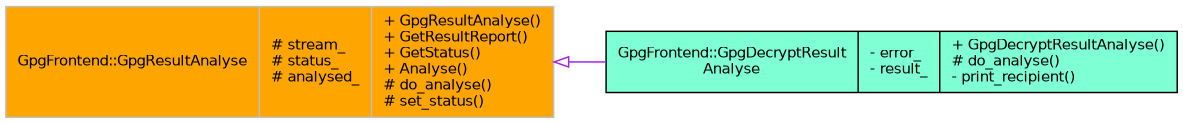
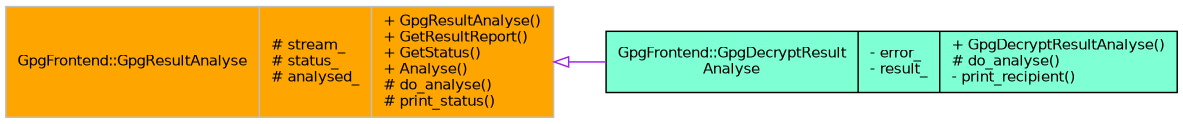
  digraph {
    rankdir=LR
    node [fontname=Helvetica fontsize=10 shape=record style=filled]
    n1 [color=black fillcolor=aquamarine fontcolor=black height=0.2 label="{GpgFrontend::GpgDecryptResult\lAnalyse\n|- error_\l- result_\l|+ GpgDecryptResultAnalyse()\l# do_analyse()\l- print_recipient()\l}" width=0.4]
-   n2 [color=grey75 fillcolor=orange height=0.2 label="{GpgFrontend::GpgResultAnalyse\n|# stream_\l# status_\l# analysed_\l|+ GpgResultAnalyse()\l+ GetResultReport()\l+ GetStatus()\l+ Analyse()\l# do_analyse()\l# set_status()\l}" width=0.4]
+   n2 [color=grey75 fillcolor=orange height=0.2 label="{GpgFrontend::GpgResultAnalyse\n|# stream_\l# status_\l# analysed_\l|+ GpgResultAnalyse()\l+ GetResultReport()\l+ GetStatus()\l+ Analyse()\l# do_analyse()\l# print_status()\l}" width=0.4]
    n2 -> n1 [arrowtail=onormal color=purple dir=back fontname=Helvetica fontsize=10 labelfontname=Helvetica labelfontsize=10 style=solid]
  }
